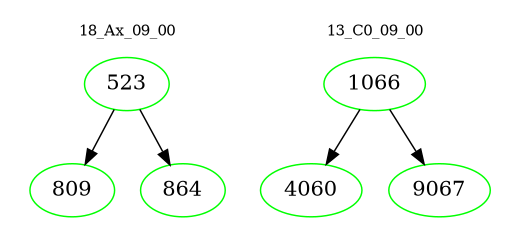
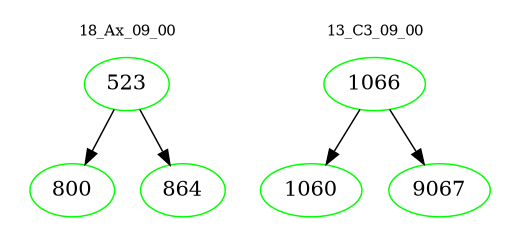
  digraph {
    node [color=green]
    edge [color=black]
    n1 [label=523]
-   n2 [label=809]
+   n2 [label=800]
    n3 [label=864]
    n4 [label=1066]
-   n5 [label=4060]
+   n5 [label=1060]
    n6 [label=9067]
    subgraph cluster_1 {
      color=white
      fontsize=10
      label="18_Ax_09_00"
      n1
      n2
      n3
    }
    subgraph cluster_2 {
      color=white
      fontsize=10
-     label="13_C0_09_00"
+     label="13_C3_09_00"
      n4
      n5
      n6
    }
    n1 -> n2
    n1 -> n3
    n4 -> n5
    n4 -> n6
  }
